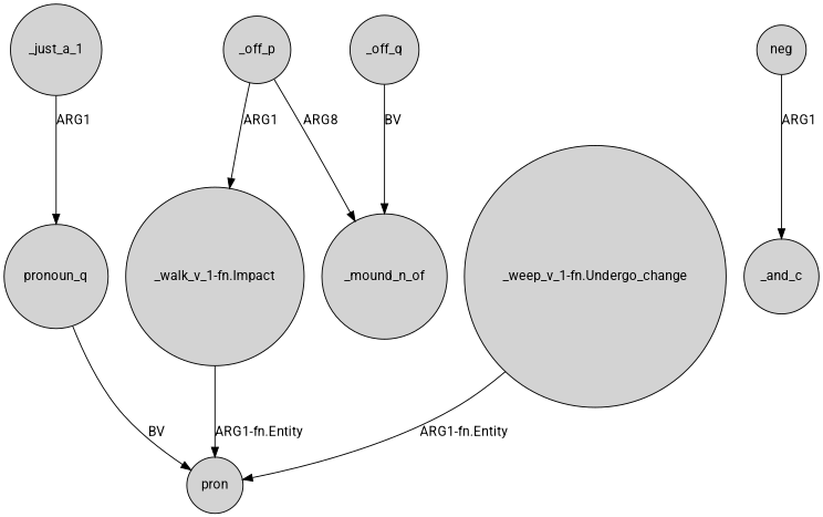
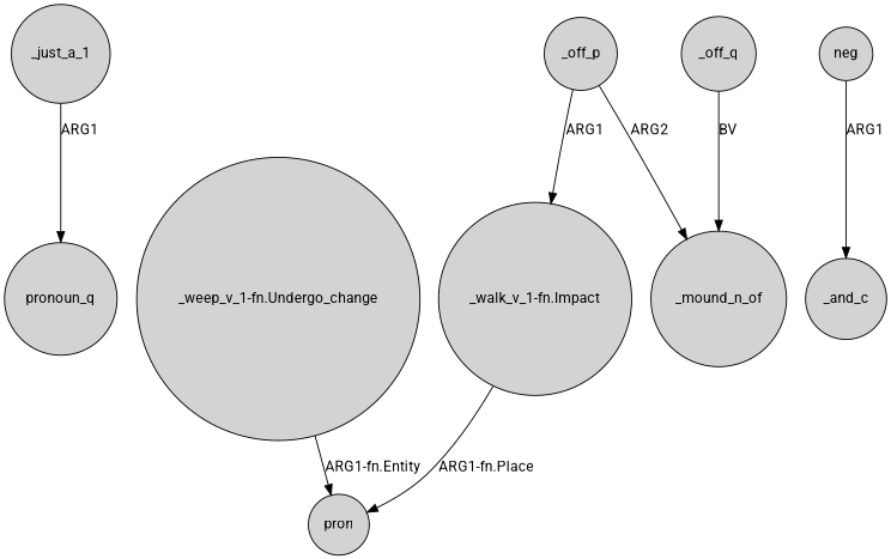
  digraph {
    fontname=Roboto
    node [fontname=Roboto shape=circle style=filled]
    edge [fontname=Roboto]
    _just_a_1
    pronoun_q
    "_walk_v_1-fn.Impact"
    pron
    _off_p
    _mound_n_of
    n7 [label=_off_q]
    neg
    _and_c
    "_weep_v_1-fn.Undergo_change"
    _just_a_1 -> pronoun_q [label=ARG1]
-   pronoun_q -> pron [label=BV]
-   "_walk_v_1-fn.Impact" -> pron [label="ARG1-fn.Entity"]
+   "_walk_v_1-fn.Impact" -> pron [label="ARG1-fn.Place"]
    _off_p -> "_walk_v_1-fn.Impact" [label=ARG1]
-   _off_p -> _mound_n_of [label=ARG8]
+   _off_p -> _mound_n_of [label=ARG2]
    n7 -> _mound_n_of [label=BV]
    neg -> _and_c [label=ARG1]
    "_weep_v_1-fn.Undergo_change" -> pron [label="ARG1-fn.Entity"]
  }
